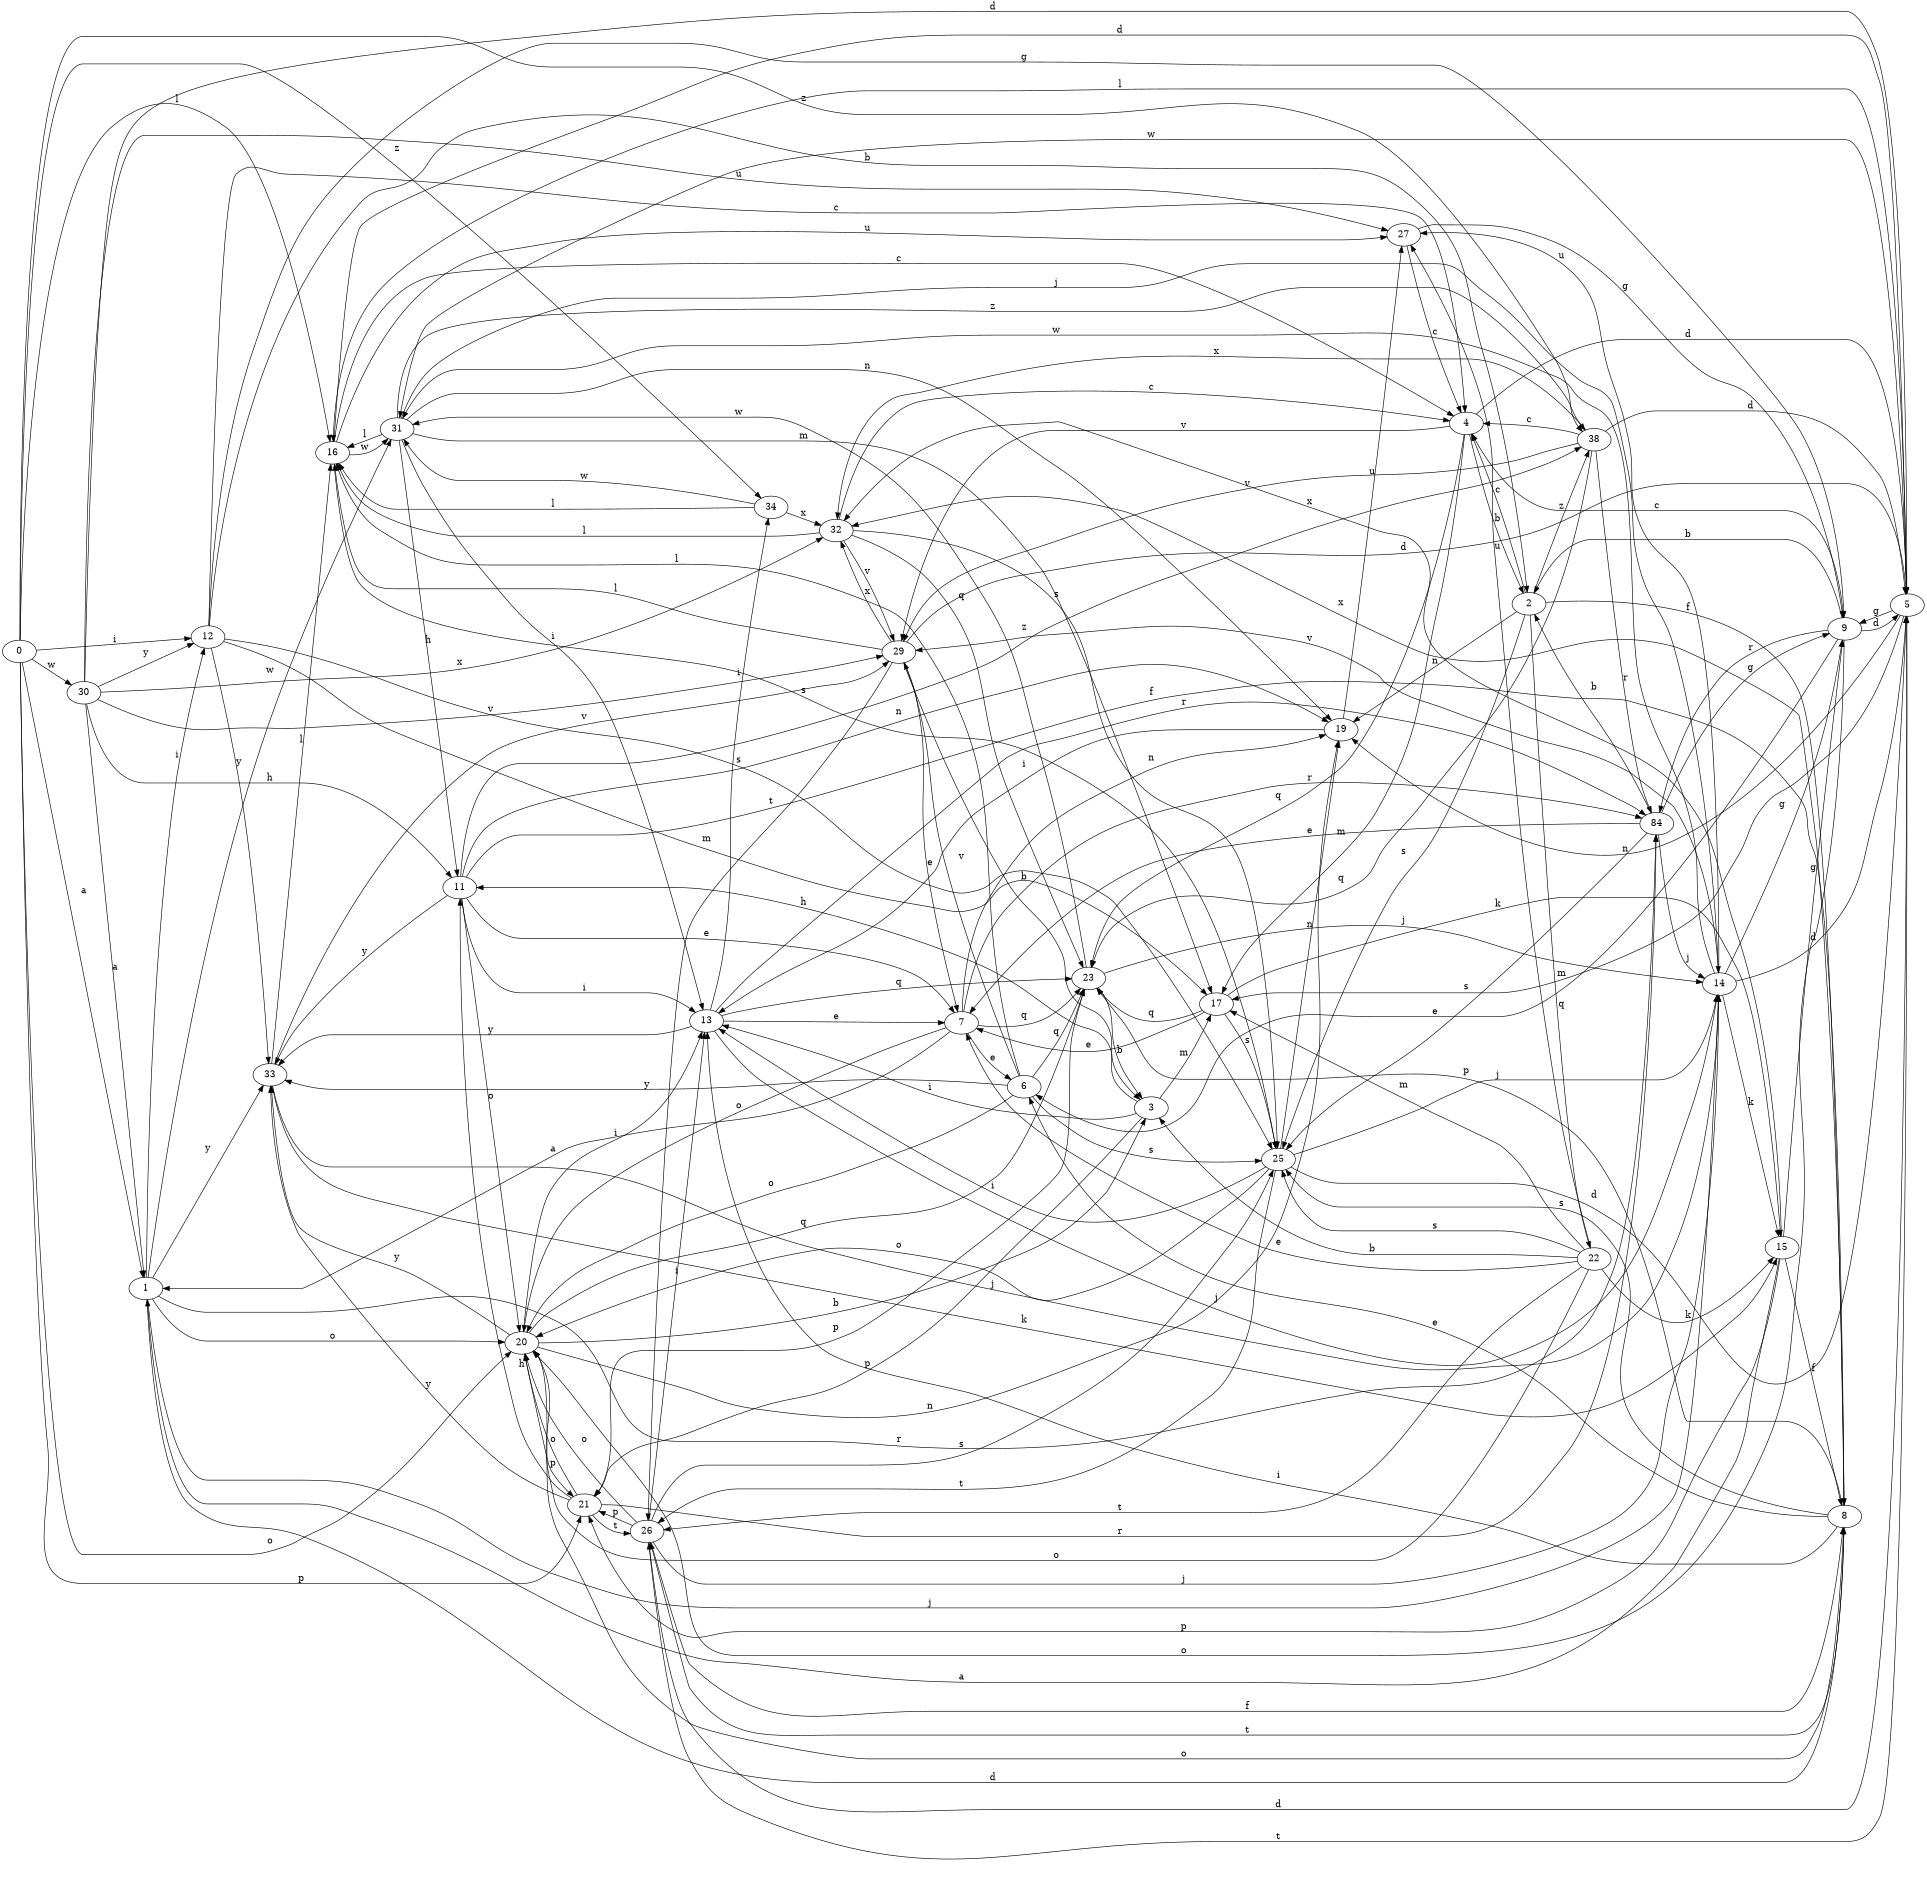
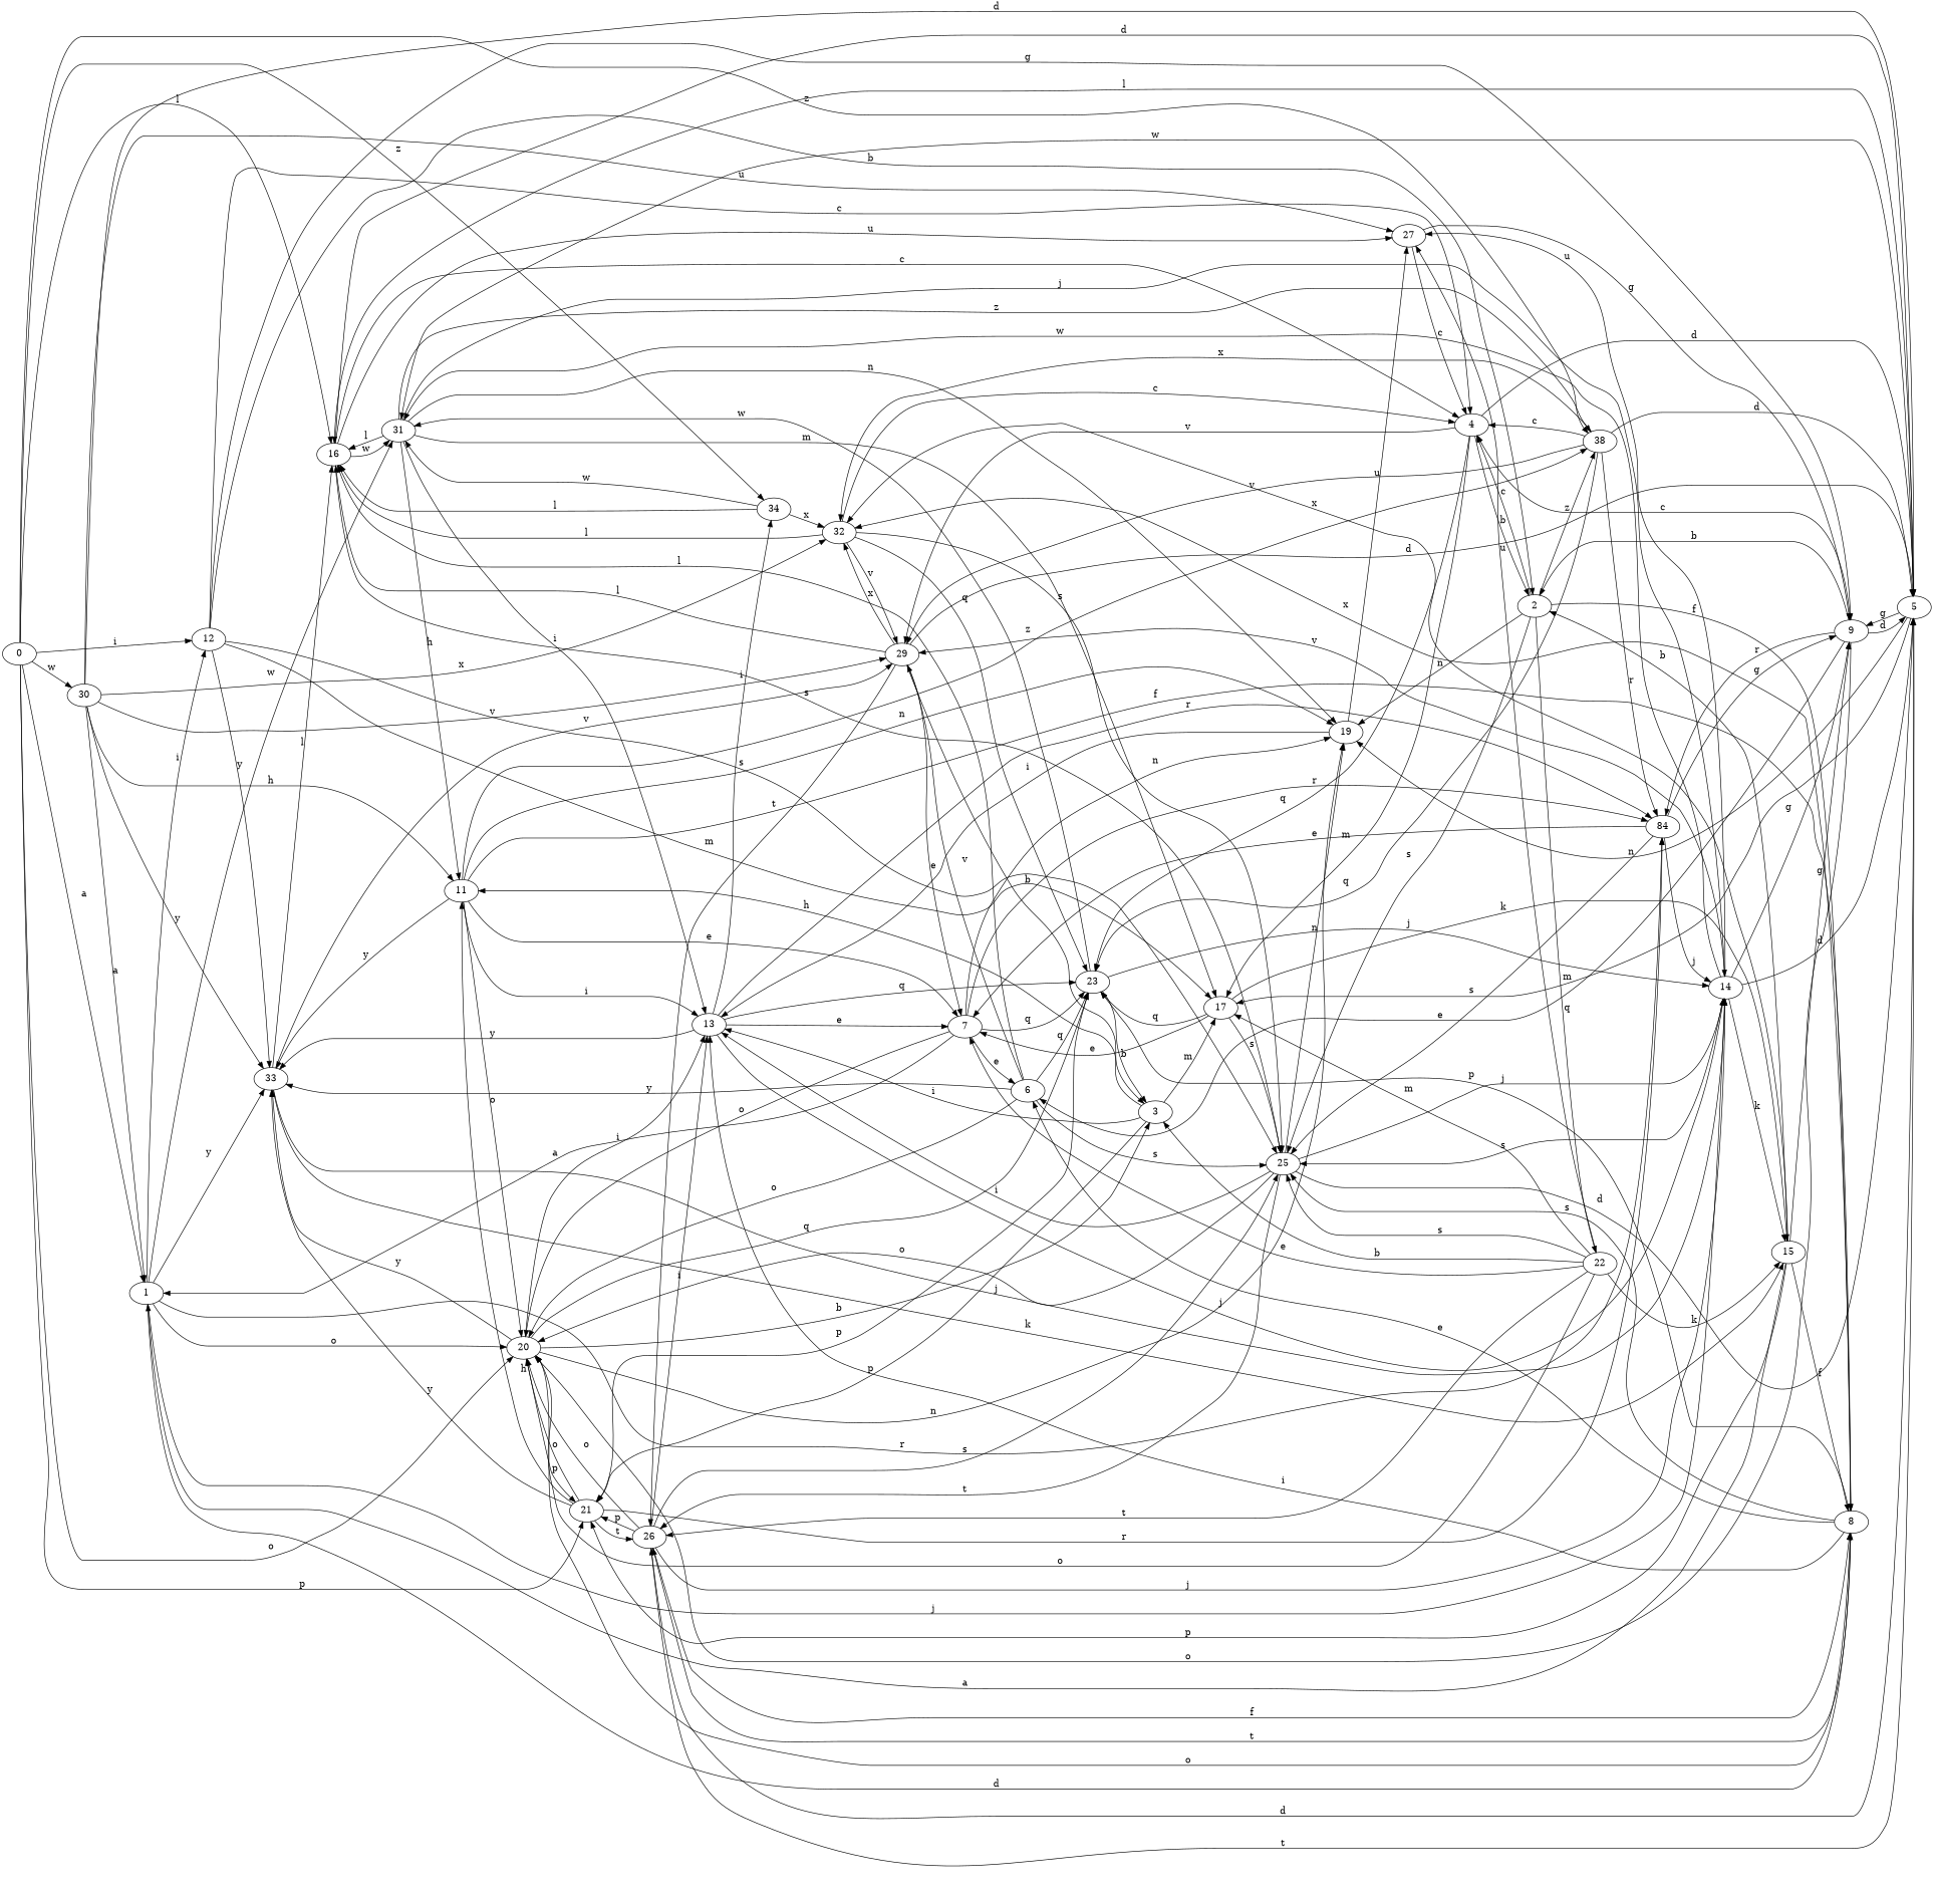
  strict digraph {
    fontname="DejaVu Serif"
    rankdir=LR
    node [fontname="DejaVu Serif"]
    edge [fontname="DejaVu Serif"]
    0
    1
    12
    16
    20
    21
    30
    34
    38
    8
    14
    n12 [label=84]
    31
    33
    2
    4
    25
    17
    9
    5
    27
    19
    3
    13
    23
    11
    26
    29
    32
    6
    15
    7
    22
    0 -> 1 [label=a]
    0 -> 12 [label=i]
    0 -> 16 [label=l]
    0 -> 20 [label=o]
    0 -> 21 [label=p]
    0 -> 30 [label=w]
    0 -> 34 [label=z]
    0 -> 38 [label=z]
    1 -> 12 [label=i]
    1 -> 20 [label=o]
    1 -> 8 [label=d]
    1 -> 14 [label=j]
    1 -> n12 [label=r]
    1 -> 31 [label=w]
    1 -> 33 [label=y]
    12 -> 33 [label=y]
    12 -> 2 [label=b]
    12 -> 4 [label=c]
    12 -> 25 [label=s]
    12 -> 17 [label=m]
    12 -> 9 [label=g]
    16 -> 31 [label=w]
    16 -> 4 [label=c]
    16 -> 25 [label=s]
    16 -> 5 [label=d]
    16 -> 27 [label=u]
    20 -> 21 [label=p]
    20 -> 33 [label=y]
    20 -> 19 [label=n]
    20 -> 3 [label=b]
    20 -> 13 [label=i]
    20 -> 23 [label=q]
    21 -> 20 [label=o]
    21 -> n12 [label=r]
    21 -> 33 [label=y]
    21 -> 11 [label=h]
    21 -> 26 [label=t]
    30 -> 1 [label=a]
-   30 -> 12 [label=y]
+   30 -> 33 [label=y]
    30 -> 5 [label=d]
    30 -> 27 [label=u]
    30 -> 11 [label=h]
    30 -> 29 [label=v]
    30 -> 32 [label=x]
    34 -> 16 [label=l]
    34 -> 31 [label=w]
    34 -> 32 [label=x]
    38 -> n12 [label=r]
    38 -> 4 [label=c]
    38 -> 5 [label=d]
    38 -> 23 [label=q]
    38 -> 29 [label=v]
    38 -> 32 [label=x]
    8 -> 20 [label=o]
    8 -> 25 [label=s]
    8 -> 13 [label=i]
    8 -> 23 [label=p]
    8 -> 26 [label=t]
    8 -> 32 [label=x]
    8 -> 6 [label=e]
    14 -> 31 [label=w]
+   14 -> 25 [label=s]
    14 -> 9 [label=g]
    14 -> 5 [label=d]
    14 -> 27 [label=u]
    14 -> 29 [label=v]
    14 -> 15 [label=k]
    n12 -> 14 [label=j]
    n12 -> 25 [label=s]
    n12 -> 9 [label=g]
    n12 -> 7 [label=e]
    31 -> 16 [label=l]
    31 -> 38 [label=z]
    31 -> 14 [label=j]
    31 -> 17 [label=m]
    31 -> 19 [label=n]
    31 -> 13 [label=i]
    31 -> 11 [label=h]
    33 -> 16 [label=l]
    33 -> 14 [label=j]
    33 -> 29 [label=v]
    33 -> 15 [label=k]
    2 -> 38 [label=z]
    2 -> 8 [label=f]
    2 -> 4 [label=c]
    2 -> 25 [label=s]
    2 -> 19 [label=n]
    2 -> 22 [label=q]
    4 -> 2 [label=b]
    4 -> 17 [label=m]
    4 -> 5 [label=d]
    4 -> 23 [label=q]
    4 -> 29 [label=v]
    25 -> 20 [label=o]
    25 -> 14 [label=j]
    25 -> 5 [label=d]
    25 -> 19 [label=n]
    25 -> 13 [label=i]
    25 -> 26 [label=t]
    17 -> 25 [label=s]
    17 -> 23 [label=q]
    17 -> 15 [label=k]
    17 -> 7 [label=e]
    9 -> 20 [label=o]
    9 -> n12 [label=r]
    9 -> 2 [label=b]
    9 -> 4 [label=c]
    9 -> 5 [label=d]
    9 -> 6 [label=e]
    5 -> 16 [label=l]
    5 -> 31 [label=w]
    5 -> 17 [label=m]
    5 -> 9 [label=g]
    5 -> 19 [label=n]
    5 -> 26 [label=t]
    27 -> 4 [label=c]
    27 -> 9 [label=g]
    19 -> 27 [label=u]
    19 -> 13 [label=i]
    3 -> 21 [label=p]
    3 -> 17 [label=m]
    3 -> 13 [label=i]
    3 -> 11 [label=h]
    13 -> 34 [label=i]
    13 -> 14 [label=j]
    13 -> n12 [label=r]
    13 -> 33 [label=y]
    13 -> 23 [label=q]
    13 -> 7 [label=e]
    23 -> 21 [label=p]
    23 -> 14 [label=j]
    23 -> 31 [label=w]
    23 -> 3 [label=b]
    11 -> 20 [label=o]
    11 -> 38 [label=z]
    11 -> 8 [label=f]
    11 -> 33 [label=y]
    11 -> 19 [label=n]
    11 -> 13 [label=i]
    11 -> 7 [label=e]
    26 -> 20 [label=o]
    26 -> 21 [label=p]
    26 -> 8 [label=f]
    26 -> 14 [label=j]
    26 -> 25 [label=s]
    26 -> 5 [label=d]
    26 -> 13 [label=i]
    29 -> 16 [label=l]
    29 -> 5 [label=d]
    29 -> 3 [label=b]
    29 -> 26 [label=t]
    29 -> 32 [label=x]
    29 -> 7 [label=e]
    32 -> 16 [label=l]
    32 -> 4 [label=c]
    32 -> 25 [label=s]
    32 -> 23 [label=q]
    32 -> 29 [label=v]
    6 -> 16 [label=l]
    6 -> 20 [label=o]
    6 -> 33 [label=y]
    6 -> 25 [label=s]
    6 -> 23 [label=q]
    6 -> 29 [label=v]
    15 -> 1 [label=a]
    15 -> 21 [label=p]
    15 -> 8 [label=f]
-   n12 -> 2 [label=b]
+   15 -> 2 [label=b]
    15 -> 9 [label=g]
    15 -> 32 [label=x]
    7 -> 1 [label=a]
    7 -> 20 [label=o]
    7 -> n12 [label=r]
    7 -> 19 [label=n]
    7 -> 23 [label=q]
    7 -> 6 [label=e]
    22 -> 20 [label=o]
    22 -> 25 [label=s]
    22 -> 17 [label=m]
    22 -> 27 [label=u]
    22 -> 3 [label=b]
    22 -> 26 [label=t]
    22 -> 15 [label=k]
    22 -> 7 [label=e]
  }
